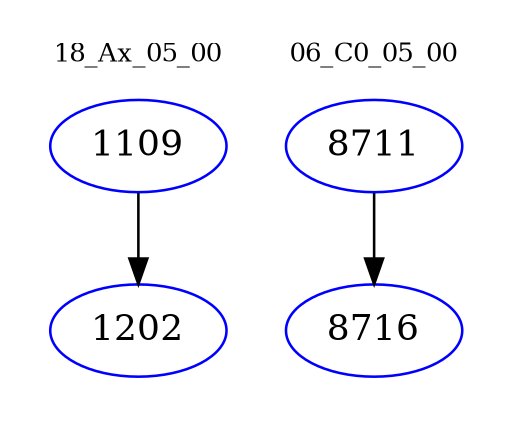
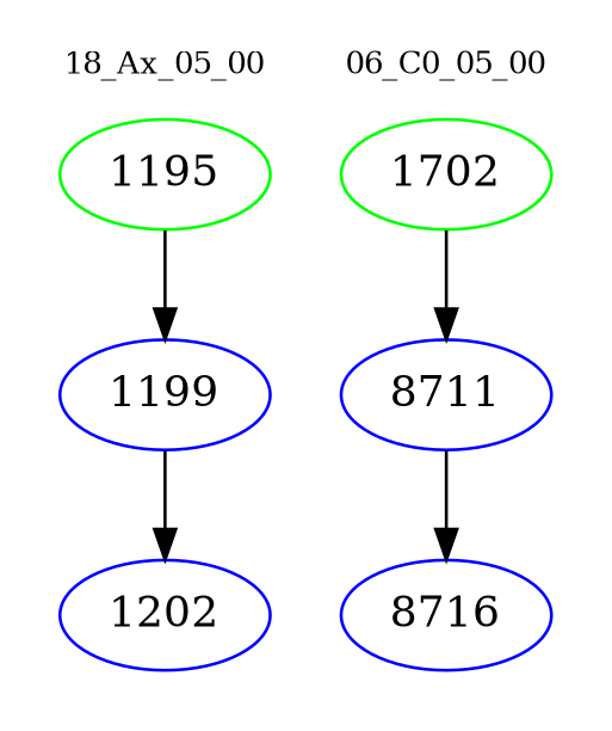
  digraph {
    node [color=blue]
    edge [color=black]
-   n2 [label=1109]
+   n1 [color=green label=1195]
+   n2 [label=1199]
    n3 [label=1202]
+   n4 [color=green label=1702]
    n5 [label=8711]
    n6 [label=8716]
    subgraph cluster_1 {
      color=white
      fontsize=10
      label="18_Ax_05_00"
+     n1
      n2
      n3
    }
    subgraph cluster_2 {
      color=white
      fontsize=10
      label="06_C0_05_00"
+     n4
      n5
      n6
    }
+   n1 -> n2
    n2 -> n3
+   n4 -> n5
    n5 -> n6
  }
